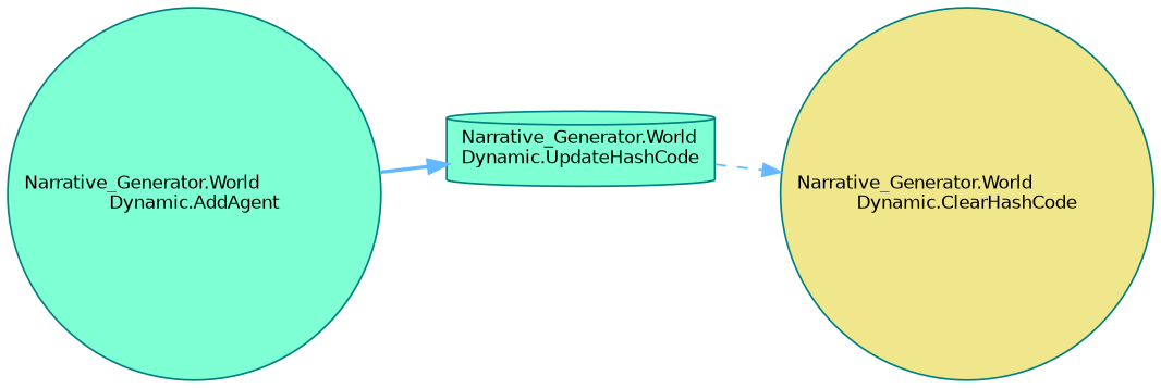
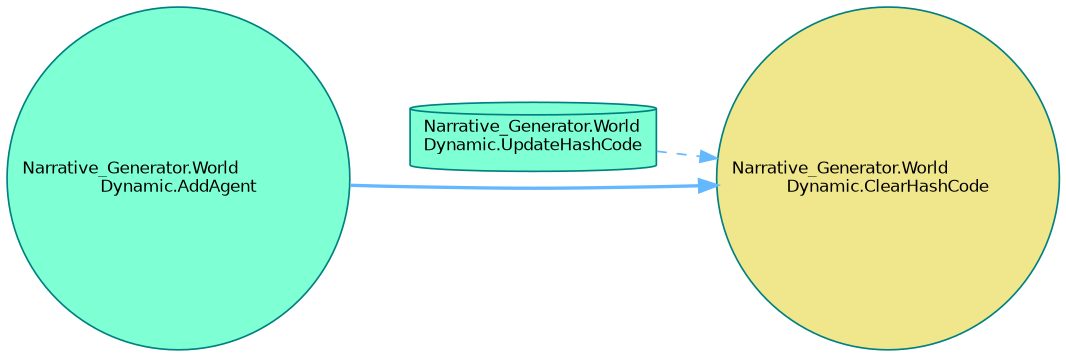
  digraph {
    rankdir=LR
    node [color=teal fillcolor=aquamarine fontname=Helvetica fontsize=10 shape=circle style=filled]
    edge [color=steelblue1 fontname=Helvetica fontsize=10 labelfontname=Helvetica labelfontsize=10]
    n1 [fontcolor=black height=0.2 label="Narrative_Generator.World\lDynamic.AddAgent" width=0.4]
    n2 [height=0.2 label="Narrative_Generator.World\lDynamic.UpdateHashCode" shape=cylinder width=0.4]
    n3 [fillcolor=khaki height=0.2 label="Narrative_Generator.World\lDynamic.ClearHashCode" width=0.4]
-   n1 -> n2 [style=bold]
+   n1 -> n3 [style=bold]
    n2 -> n3 [style=dashed]
  }
